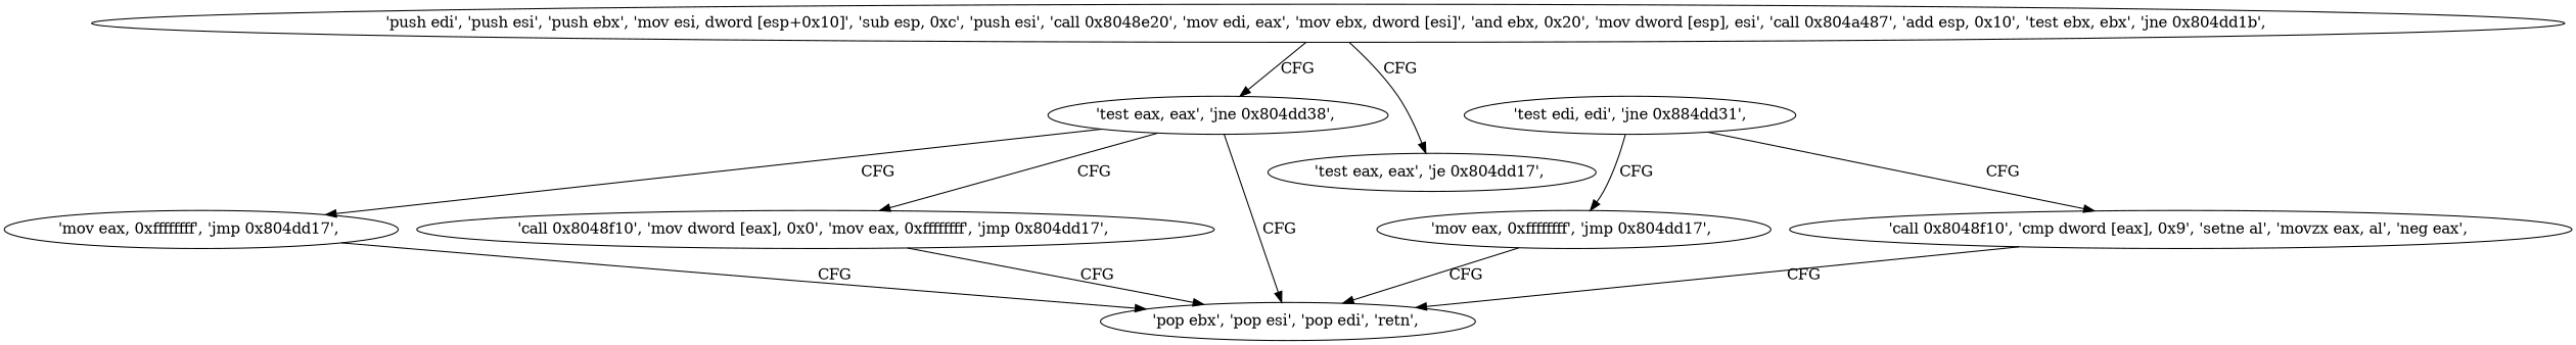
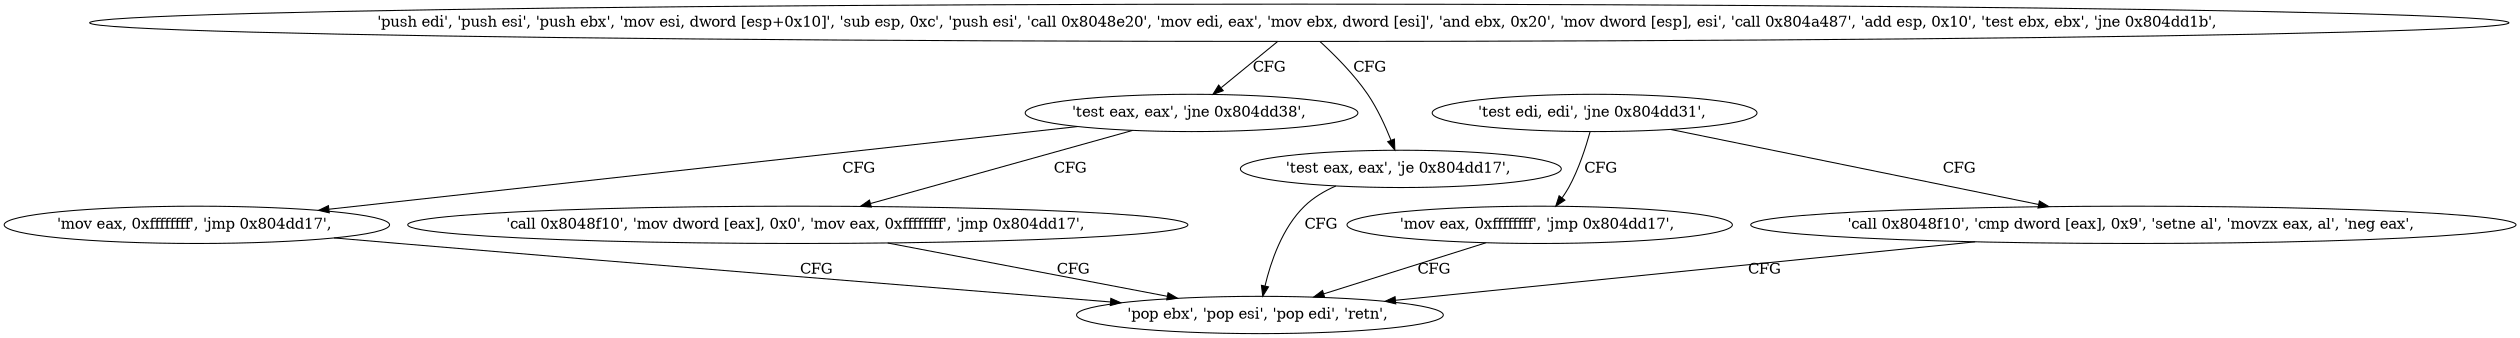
  digraph {
    n1 [label="'push edi', 'push esi', 'push ebx', 'mov esi, dword [esp+0x10]', 'sub esp, 0xc', 'push esi', 'call 0x8048e20', 'mov edi, eax', 'mov ebx, dword [esi]', 'and ebx, 0x20', 'mov dword [esp], esi', 'call 0x804a487', 'add esp, 0x10', 'test ebx, ebx', 'jne 0x804dd1b', "]
    n2 [label="'test eax, eax', 'jne 0x804dd38', "]
    n3 [label="'test eax, eax', 'je 0x804dd17', "]
    n4 [label="'mov eax, 0xffffffff', 'jmp 0x804dd17', "]
    n5 [label="'call 0x8048f10', 'mov dword [eax], 0x0', 'mov eax, 0xffffffff', 'jmp 0x804dd17', "]
    n6 [label="'pop ebx', 'pop esi', 'pop edi', 'retn', "]
-   n7 [label="'test edi, edi', 'jne 0x884dd31',"]
+   n7 [label="'test edi, edi', 'jne 0x804dd31', "]
    n8 [label="'mov eax, 0xffffffff', 'jmp 0x804dd17', "]
    n9 [label="'call 0x8048f10', 'cmp dword [eax], 0x9', 'setne al', 'movzx eax, al', 'neg eax', "]
    n1 -> n2 [label=CFG]
    n1 -> n3 [label=CFG]
    n2 -> n4 [label=CFG]
    n2 -> n5 [label=CFG]
-   n2 -> n6 [label=CFG]
+   n3 -> n6 [label=CFG]
    n4 -> n6 [label=CFG]
    n5 -> n6 [label=CFG]
    n7 -> n8 [label=CFG]
    n7 -> n9 [label=CFG]
    n8 -> n6 [label=CFG]
    n9 -> n6 [label=CFG]
  }
